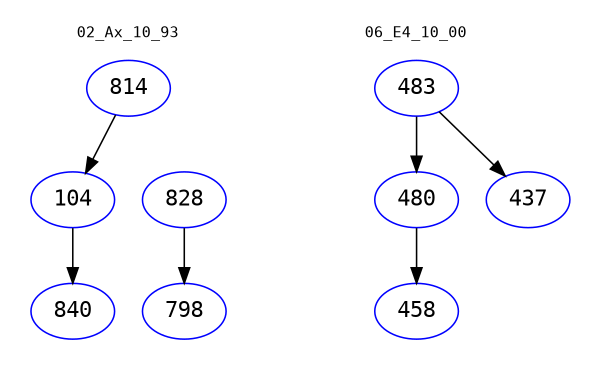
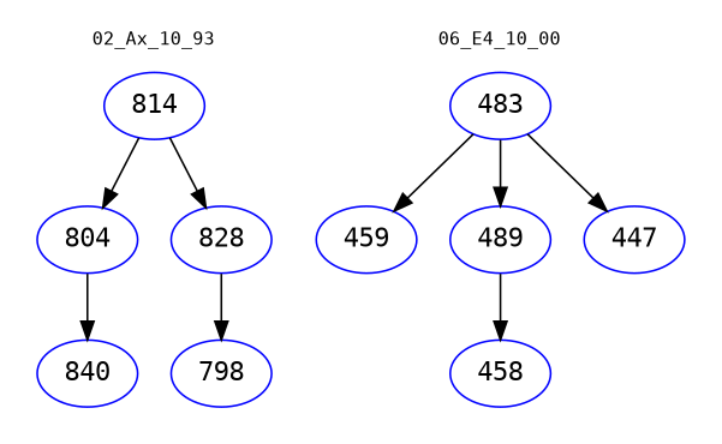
  digraph {
    fontname="DejaVu Sans Mono"
    node [color=blue fontname="DejaVu Sans Mono"]
    edge [color=black fontname="DejaVu Sans Mono"]
    n1 [label=814]
-   n2 [label=104]
+   n2 [label=804]
    n3 [label=828]
    n4 [label=840]
    n5 [label=798]
    n6 [label=483]
-   n8 [label=480]
-   n9 [label=437]
+   n7 [label=459]
+   n8 [label=489]
+   n9 [label=447]
    n10 [label=458]
    subgraph cluster_1 {
      color=white
      fontsize=10
      label="02_Ax_10_93"
      n1
      n2
      n3
      n4
      n5
    }
    subgraph cluster_2 {
      color=white
      fontsize=10
      label="06_E4_10_00"
      n6
+     n7
      n8
      n9
      n10
    }
    n1 -> n2
+   n1 -> n3
    n2 -> n4
    n3 -> n5
+   n6 -> n7
    n6 -> n8
    n6 -> n9
    n8 -> n10
  }
